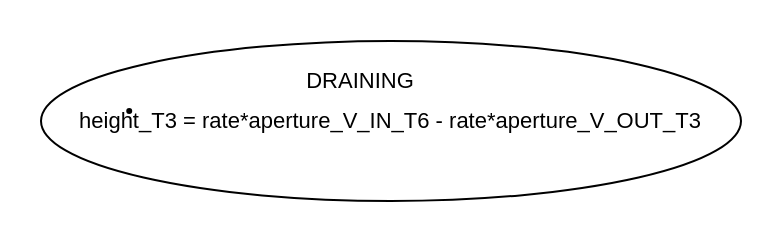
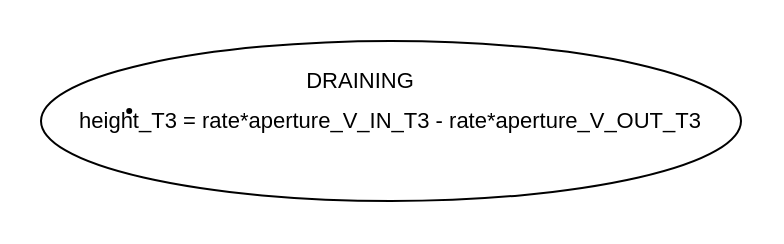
  <mxCell id="0" />
  <mxCell id="1" parent="0" />
- <mxCell id="2" value="&lt;div&gt;&lt;div&gt;&lt;span&gt;height_T3 &lt;/span&gt;&lt;span&gt;=&lt;/span&gt;&lt;span&gt; rate&lt;/span&gt;&lt;span&gt;*&lt;/span&gt;&lt;span&gt;aperture_V_IN_T6 &lt;/span&gt;&lt;span&gt;-&lt;/span&gt;&lt;span&gt; rate&lt;/span&gt;&lt;span&gt;*&lt;/span&gt;&lt;span&gt;aperture_V_OUT_T3&lt;/span&gt;&lt;/div&gt;&lt;/div&gt;" style="ellipse;whiteSpace=wrap;html=1;fillColor=#FFFFFF;fontSize=11;" vertex="1" parent="1"><mxGeometry x="20" y="20" width="350" height="80" as="geometry" /></mxCell>
+ <mxCell id="2" value="&lt;div&gt;&lt;div&gt;&lt;span&gt;height_T3 &lt;/span&gt;&lt;span&gt;=&lt;/span&gt;&lt;span&gt; rate&lt;/span&gt;&lt;span&gt;*&lt;/span&gt;&lt;span&gt;aperture_V_IN_T3 &lt;/span&gt;&lt;span&gt;-&lt;/span&gt;&lt;span&gt; rate&lt;/span&gt;&lt;span&gt;*&lt;/span&gt;&lt;span&gt;aperture_V_OUT_T3&lt;/span&gt;&lt;/div&gt;&lt;/div&gt;" style="ellipse;whiteSpace=wrap;html=1;fillColor=#FFFFFF;fontSize=11;" vertex="1" parent="1"><mxGeometry x="20" y="20" width="350" height="80" as="geometry" /></mxCell>
  <mxCell id="3" value="" style="ellipse;whiteSpace=wrap;html=1;aspect=fixed;fillColor=#000000;" vertex="1" parent="1"><mxGeometry x="63.108" y="54" width="2" height="2" as="geometry" /></mxCell>
  <mxCell id="4" value="DRAINING" style="text;html=1;strokeColor=none;fillColor=none;align=center;verticalAlign=middle;whiteSpace=wrap;rounded=0;fontSize=11;" vertex="1" parent="1"><mxGeometry x="160" y="30" width="40" height="20" as="geometry" /></mxCell>
